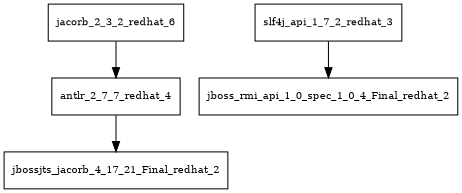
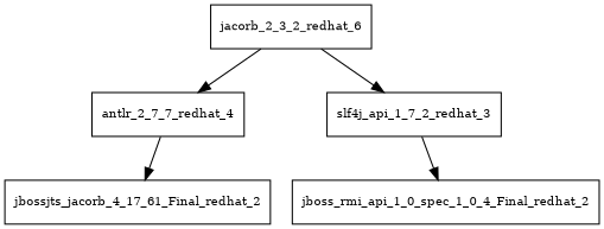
  digraph {
    node [fontsize=10.0 shape=box]
    jacorb_2_3_2_redhat_6
    antlr_2_7_7_redhat_4
    slf4j_api_1_7_2_redhat_3
-   jbossjts_jacorb_4_17_21_Final_redhat_2
+   jbossjts_jacorb_4_17_21_Final_redhat_2 [label=jbossjts_jacorb_4_17_61_Final_redhat_2]
    jboss_rmi_api_1_0_spec_1_0_4_Final_redhat_2
    jacorb_2_3_2_redhat_6 -> antlr_2_7_7_redhat_4
+   jacorb_2_3_2_redhat_6 -> slf4j_api_1_7_2_redhat_3
    antlr_2_7_7_redhat_4 -> jbossjts_jacorb_4_17_21_Final_redhat_2
    slf4j_api_1_7_2_redhat_3 -> jboss_rmi_api_1_0_spec_1_0_4_Final_redhat_2
  }
